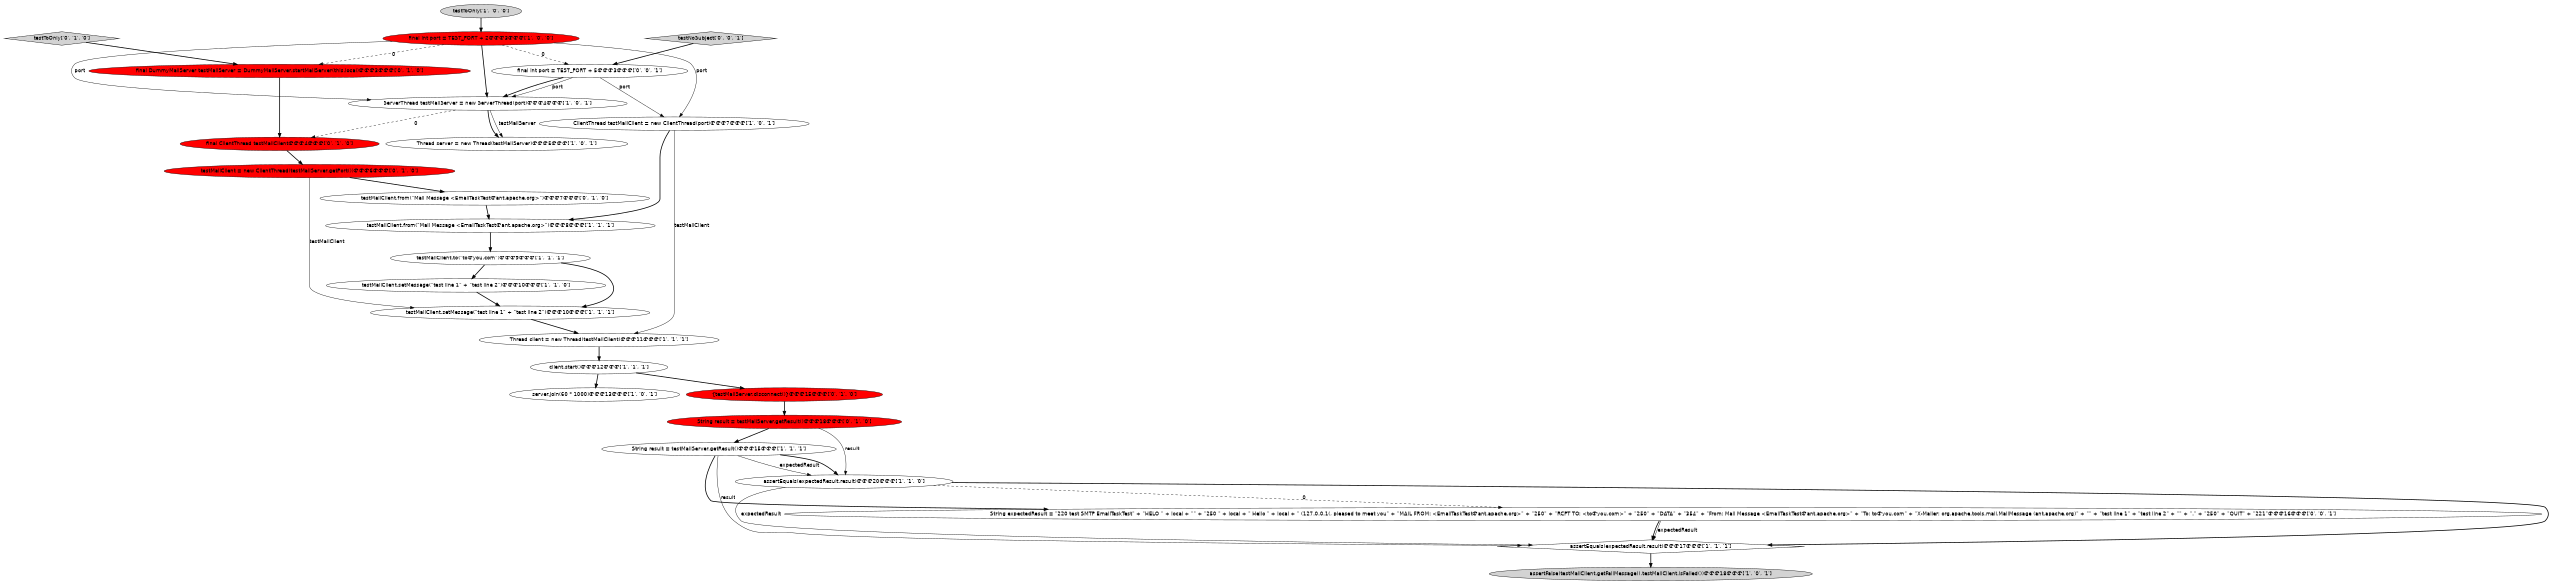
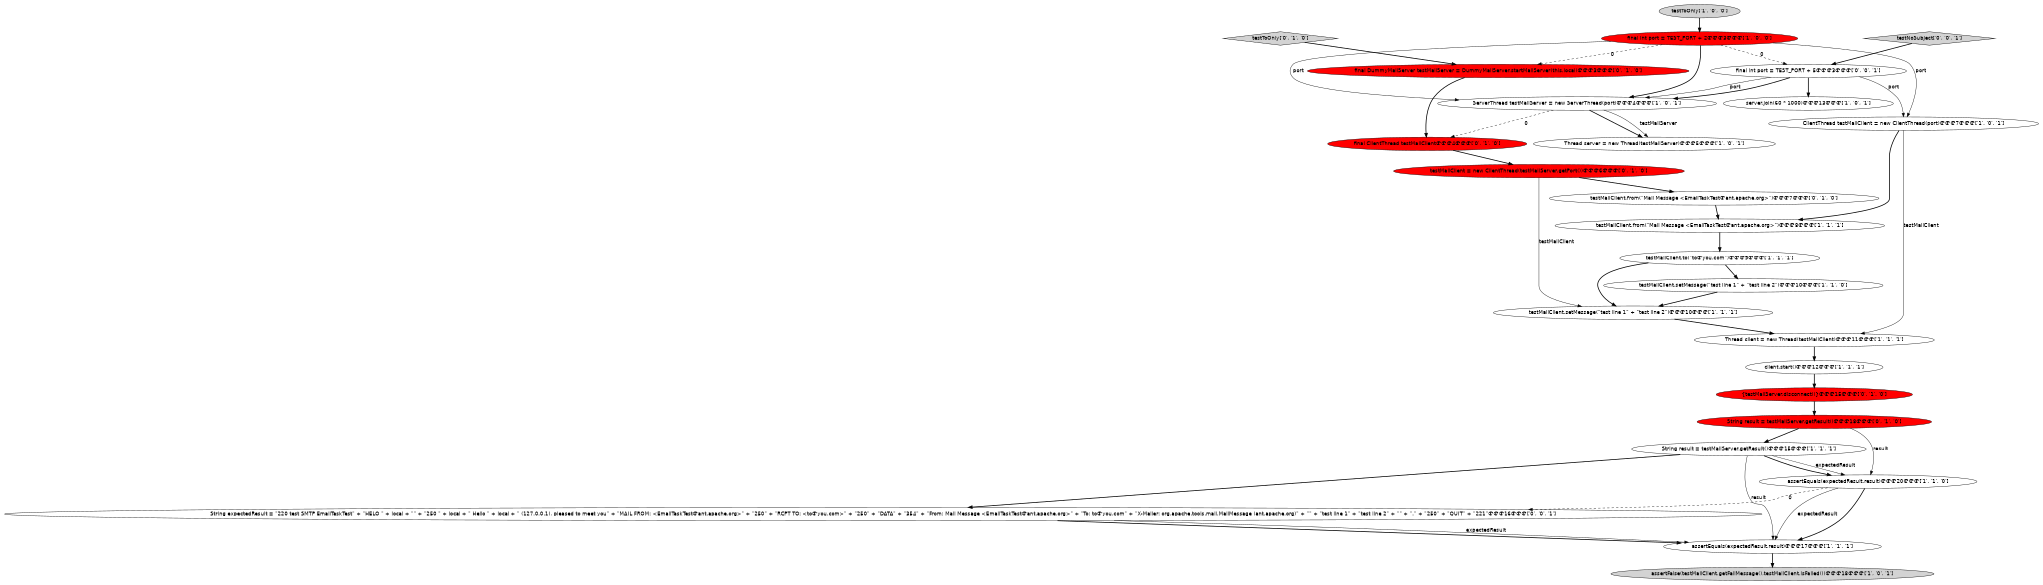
  digraph {
    fontname="DejaVu Sans"
    node [fillcolor=white fontname="DejaVu Sans" shape=ellipse style=filled]
    edge [fontname="DejaVu Sans" style=bold]
    n1 [label="Thread server = new Thread(testMailServer)@@@5@@@['1', '0', '1']"]
    n2 [fillcolor=lightgray label="testToOnly['1', '0', '0']"]
    n3 [fillcolor=red label="final int port = TEST_PORT + 2@@@3@@@['1', '0', '0']"]
    n4 [label="final int port = TEST_PORT + 5@@@3@@@['0', '0', '1']"]
    n5 [label="ServerThread testMailServer = new ServerThread(port)@@@4@@@['1', '0', '1']"]
    n6 [label="ClientThread testMailClient = new ClientThread(port)@@@7@@@['1', '0', '1']"]
    n7 [fillcolor=red label="final DummyMailServer testMailServer = DummyMailServer.startMailServer(this.local)@@@3@@@['0', '1', '0']"]
    n8 [label="client.start()@@@12@@@['1', '1', '1']"]
    n9 [label="server.join(60 * 1000)@@@13@@@['1', '0', '1']"]
    n10 [fillcolor=red label="{testMailServer.disconnect()}@@@15@@@['0', '1', '0']"]
    n11 [fillcolor=red label="String result = testMailServer.getResult()@@@18@@@['0', '1', '0']"]
    n12 [fillcolor=red label="final ClientThread testMailClient@@@4@@@['0', '1', '0']"]
    n13 [label="testMailClient.from(\"Mail Message <EmailTaskTest@ant.apache.org>\")@@@8@@@['1', '1', '1']"]
    n14 [label="Thread client = new Thread(testMailClient)@@@11@@@['1', '1', '1']"]
    n15 [label="testMailClient.setMessage(\"test line 1\" + \"test line 2\")@@@10@@@['1', '1', '0']"]
    n16 [label="testMailClient.setMessage(\"test line 1\" + \"test line 2\")@@@10@@@['1', '1', '1']"]
    n17 [label="String result = testMailServer.getResult()@@@15@@@['1', '1', '1']"]
    n18 [label="String expectedResult = \"220 test SMTP EmailTaskTest\" + \"HELO \" + local + \"\" + \"250 \" + local + \" Hello \" + local + \" (127.0.0.1(, pleased to meet you\" + \"MAIL FROM: <EmailTaskTest@ant.apache.org>\" + \"250\" + \"RCPT TO: <to@you.com>\" + \"250\" + \"DATA\" + \"354\" + \"From: Mail Message <EmailTaskTest@ant.apache.org>\" + \"To: to@you.com\" + \"X-Mailer: org.apache.tools.mail.MailMessage (ant.apache.org)\" + \"\" + \"test line 1\" + \"test line 2\" + \"\" + \".\" + \"250\" + \"QUIT\" + \"221\"@@@16@@@['0', '0', '1']"]
-   n19 [label="assertEquals(expectedResult,result)@@@17@@@['1', '1', '1']" shape=diamond]
+   n19 [label="assertEquals(expectedResult,result)@@@17@@@['1', '1', '1']"]
    n20 [label="assertEquals(expectedResult,result)@@@20@@@['1', '1', '0']"]
    n21 [fillcolor=lightgray label="assertFalse(testMailClient.getFailMessage(),testMailClient.isFailed())@@@18@@@['1', '0', '1']"]
    n22 [label="testMailClient.from(\"Mail Message <EmailTaskTest@ant.apache.org>\")@@@7@@@['0', '1', '0']"]
    n23 [label="testMailClient.to(\"to@you.com\")@@@9@@@['1', '1', '1']"]
    n24 [fillcolor=lightgray label="testToOnly['0', '1', '0']" shape=diamond]
    n25 [fillcolor=red label="testMailClient = new ClientThread(testMailServer.getPort())@@@6@@@['0', '1', '0']"]
    n26 [fillcolor=lightgray label="testNoSubject['0', '0', '1']" shape=diamond]
    n2 -> n3
    n3 -> n4 [label=0 style=dashed]
    n3 -> n5
    n3 -> n5 [label=port style=solid]
    n3 -> n6 [label=port style=solid]
    n3 -> n7 [label=0 style=dashed]
    n4 -> n5
    n4 -> n5 [label=port style=solid]
    n4 -> n6 [label=port style=solid]
    n5 -> n1
    n5 -> n1 [label=testMailServer style=solid]
    n5 -> n12 [label=0 style=dashed]
    n6 -> n13
    n6 -> n14 [label=testMailClient style=solid]
    n7 -> n12
-   n8 -> n9
+   n4 -> n9
    n8 -> n10
    n10 -> n11
    n11 -> n17
    n11 -> n20 [label=result style=solid]
    n12 -> n25
    n13 -> n23
    n14 -> n8
    n15 -> n16
    n16 -> n14
    n17 -> n18
    n17 -> n19 [label=result style=solid]
    n17 -> n20 [label=expectedResult style=solid]
    n17 -> n20
    n18 -> n19
    n18 -> n19 [label=expectedResult style=solid]
    n19 -> n21
    n20 -> n18 [label=0 style=dashed]
    n20 -> n19
    n20 -> n19 [label=expectedResult style=solid]
    n22 -> n13
    n23 -> n15
    n23 -> n16
    n24 -> n7
    n25 -> n16 [label=testMailClient style=solid]
    n25 -> n22
    n26 -> n4
  }
